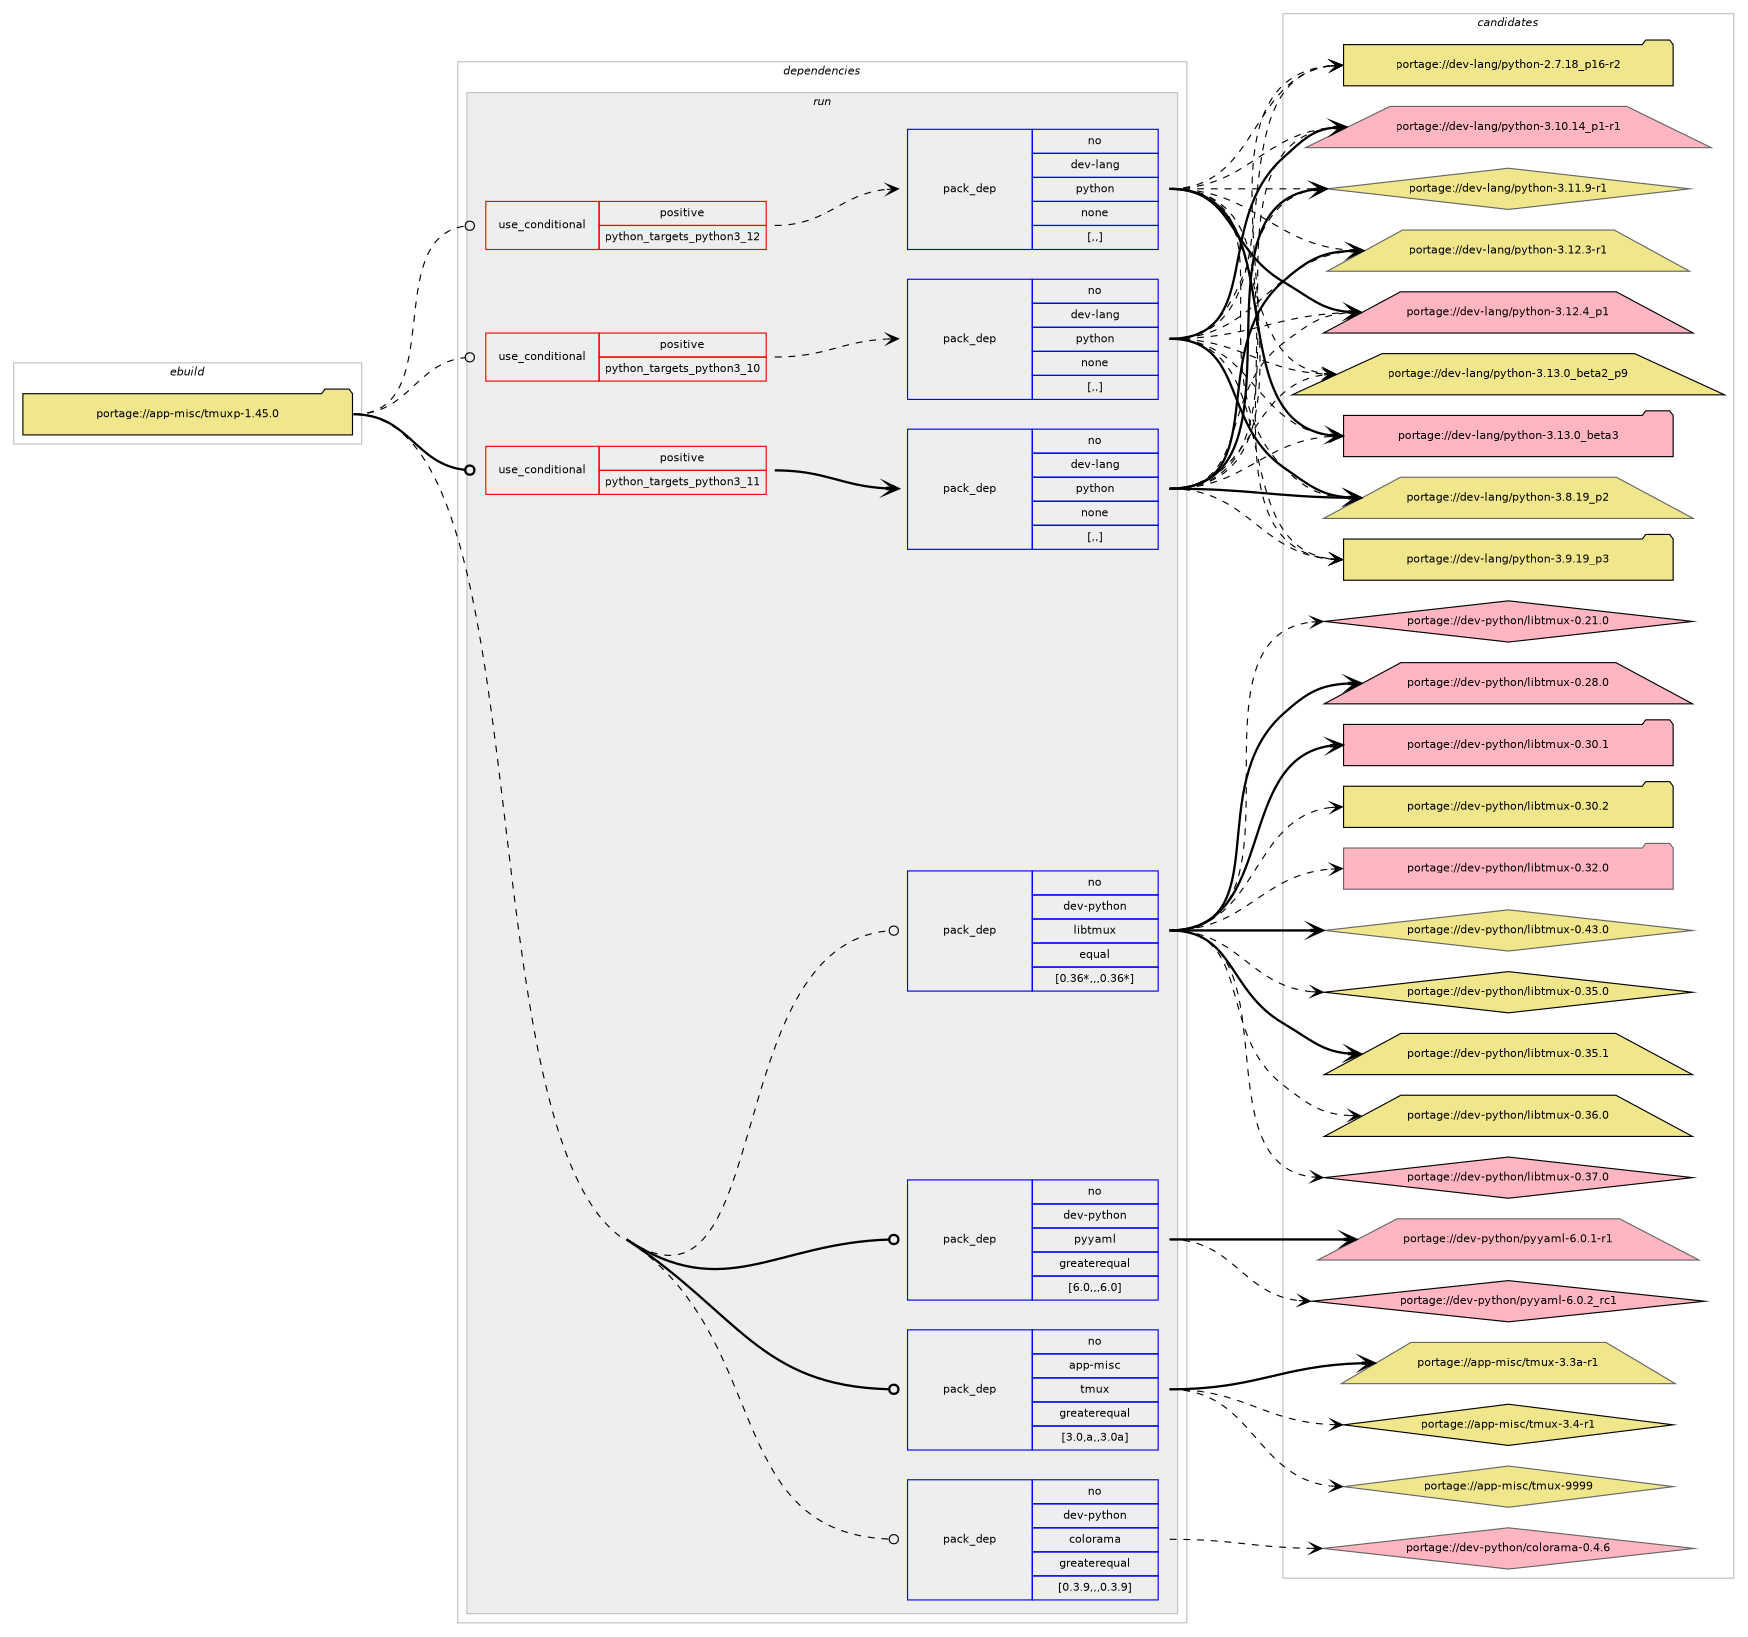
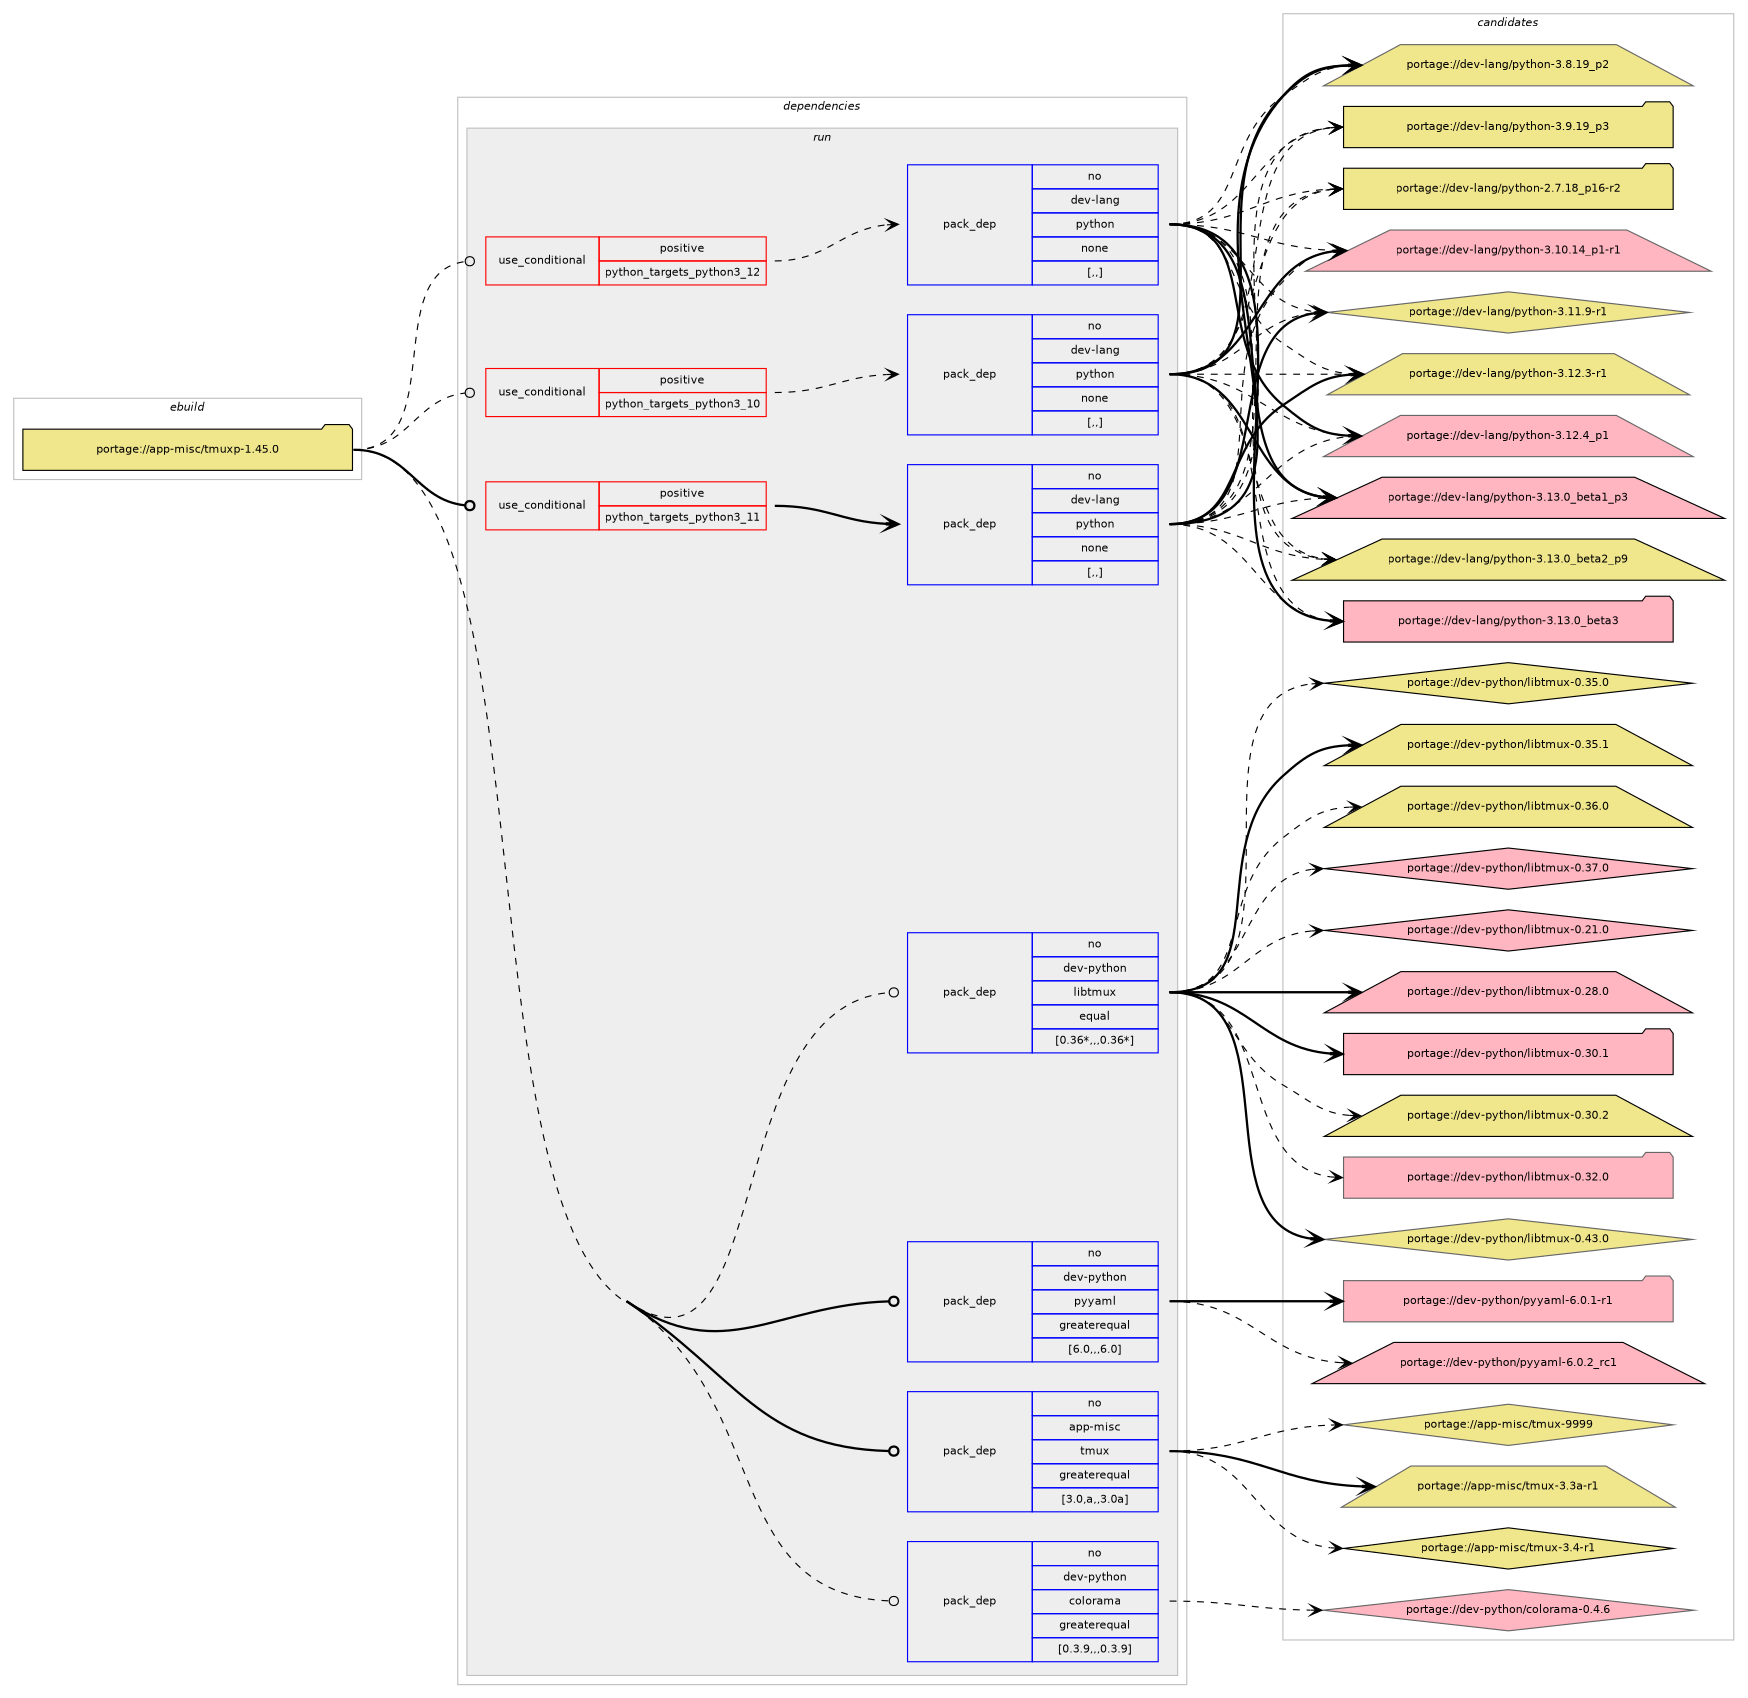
  digraph {
    compound=true
    concentrate=true
    fontname=Helvetica
    fontsize=10
    newrank=true
    rankdir=LR
    ranksep=1.5
    node [color=black fillcolor=khaki fontname=Helvetica fontsize=10 shape=trapezium style=filled]
    edge [arrowhead=vee headport=w style=dashed tailport=e weight=100]
    n1 [label="portage://app-misc/tmuxp-1.45.0" shape=folder width=4]
    n2 [color=blue label=<<TABLE BORDER="0" CELLBORDER="1" CELLSPACING="0" CELLPADDING="4" WIDTH="220"><TR><TD ROWSPAN="6" CELLPADDING="30">pack_dep</TD></TR><TR><TD WIDTH="110">no</TD></TR><TR><TD>dev-lang</TD></TR><TR><TD>python</TD></TR><TR><TD>none</TD></TR><TR><TD>[,,]</TD></TR></TABLE>> shape=none fillcolor="" style=""]
    n3 [color=red label=<<TABLE BORDER="0" CELLBORDER="1" CELLSPACING="0" CELLPADDING="4"><TR><TD ROWSPAN="3" CELLPADDING="10">use_conditional</TD></TR><TR><TD>positive</TD></TR><TR><TD>python_targets_python3_10</TD></TR></TABLE>> shape=none fillcolor="" style=""]
    n4 [color=blue label=<<TABLE BORDER="0" CELLBORDER="1" CELLSPACING="0" CELLPADDING="4" WIDTH="220"><TR><TD ROWSPAN="6" CELLPADDING="30">pack_dep</TD></TR><TR><TD WIDTH="110">no</TD></TR><TR><TD>dev-lang</TD></TR><TR><TD>python</TD></TR><TR><TD>none</TD></TR><TR><TD>[,,]</TD></TR></TABLE>> shape=none fillcolor="" style=""]
    n5 [color=red label=<<TABLE BORDER="0" CELLBORDER="1" CELLSPACING="0" CELLPADDING="4"><TR><TD ROWSPAN="3" CELLPADDING="10">use_conditional</TD></TR><TR><TD>positive</TD></TR><TR><TD>python_targets_python3_11</TD></TR></TABLE>> shape=none fillcolor="" style=""]
    n6 [color=blue label=<<TABLE BORDER="0" CELLBORDER="1" CELLSPACING="0" CELLPADDING="4" WIDTH="220"><TR><TD ROWSPAN="6" CELLPADDING="30">pack_dep</TD></TR><TR><TD WIDTH="110">no</TD></TR><TR><TD>dev-lang</TD></TR><TR><TD>python</TD></TR><TR><TD>none</TD></TR><TR><TD>[,,]</TD></TR></TABLE>> shape=none fillcolor="" style=""]
    n7 [color=red label=<<TABLE BORDER="0" CELLBORDER="1" CELLSPACING="0" CELLPADDING="4"><TR><TD ROWSPAN="3" CELLPADDING="10">use_conditional</TD></TR><TR><TD>positive</TD></TR><TR><TD>python_targets_python3_12</TD></TR></TABLE>> shape=none fillcolor="" style=""]
    n8 [color=blue label=<<TABLE BORDER="0" CELLBORDER="1" CELLSPACING="0" CELLPADDING="4" WIDTH="220"><TR><TD ROWSPAN="6" CELLPADDING="30">pack_dep</TD></TR><TR><TD WIDTH="110">no</TD></TR><TR><TD>app-misc</TD></TR><TR><TD>tmux</TD></TR><TR><TD>greaterequal</TD></TR><TR><TD>[3.0,a,,3.0a]</TD></TR></TABLE>> shape=none fillcolor="" style=""]
    n9 [color=blue label=<<TABLE BORDER="0" CELLBORDER="1" CELLSPACING="0" CELLPADDING="4" WIDTH="220"><TR><TD ROWSPAN="6" CELLPADDING="30">pack_dep</TD></TR><TR><TD WIDTH="110">no</TD></TR><TR><TD>dev-python</TD></TR><TR><TD>colorama</TD></TR><TR><TD>greaterequal</TD></TR><TR><TD>[0.3.9,,,0.3.9]</TD></TR></TABLE>> shape=none fillcolor="" style=""]
    n10 [color=blue label=<<TABLE BORDER="0" CELLBORDER="1" CELLSPACING="0" CELLPADDING="4" WIDTH="220"><TR><TD ROWSPAN="6" CELLPADDING="30">pack_dep</TD></TR><TR><TD WIDTH="110">no</TD></TR><TR><TD>dev-python</TD></TR><TR><TD>libtmux</TD></TR><TR><TD>equal</TD></TR><TR><TD>[0.36*,,,0.36*]</TD></TR></TABLE>> shape=none fillcolor="" style=""]
    n11 [color=blue label=<<TABLE BORDER="0" CELLBORDER="1" CELLSPACING="0" CELLPADDING="4" WIDTH="220"><TR><TD ROWSPAN="6" CELLPADDING="30">pack_dep</TD></TR><TR><TD WIDTH="110">no</TD></TR><TR><TD>dev-python</TD></TR><TR><TD>pyyaml</TD></TR><TR><TD>greaterequal</TD></TR><TR><TD>[6.0,,,6.0]</TD></TR></TABLE>> shape=none fillcolor="" style=""]
    n12 [label="portage://dev-lang/python-2.7.18_p16-r2" shape=folder width=4]
    n13 [color=gray40 fillcolor=lightpink label="portage://dev-lang/python-3.10.14_p1-r1" width=4]
    n14 [color=gray40 label="portage://dev-lang/python-3.11.9-r1" shape=diamond width=4]
    n15 [color=gray40 label="portage://dev-lang/python-3.12.3-r1" width=4]
-   n16 [fillcolor=lightpink label="portage://dev-lang/python-3.12.4_p1" width=4]
+   n16 [color=gray40 fillcolor=lightpink label="portage://dev-lang/python-3.12.4_p1" width=4]
+   n17 [fillcolor=lightpink label="portage://dev-lang/python-3.13.0_beta1_p3" width=4]
    n18 [label="portage://dev-lang/python-3.13.0_beta2_p9" width=4]
    n19 [fillcolor=lightpink label="portage://dev-lang/python-3.13.0_beta3" shape=folder width=4]
    n20 [color=gray40 label="portage://dev-lang/python-3.8.19_p2" width=4]
    n21 [label="portage://dev-lang/python-3.9.19_p3" shape=folder width=4]
    n22 [color=gray40 label="portage://app-misc/tmux-3.3a-r1" width=4]
    n23 [label="portage://app-misc/tmux-3.4-r1" shape=diamond width=4]
    n24 [color=gray40 label="portage://app-misc/tmux-9999" shape=diamond width=4]
    n25 [color=gray40 fillcolor=lightpink label="portage://dev-python/colorama-0.4.6" shape=diamond width=4]
    n26 [fillcolor=lightpink label="portage://dev-python/libtmux-0.21.0" shape=diamond width=4]
    n27 [fillcolor=lightpink label="portage://dev-python/libtmux-0.28.0" width=4]
    n28 [fillcolor=lightpink label="portage://dev-python/libtmux-0.30.1" shape=folder width=4]
-   n29 [label="portage://dev-python/libtmux-0.30.2" shape=folder width=4]
+   n29 [label="portage://dev-python/libtmux-0.30.2" width=4]
    n30 [color=gray40 fillcolor=lightpink label="portage://dev-python/libtmux-0.32.0" shape=folder width=4]
    n31 [color=gray40 label="portage://dev-python/libtmux-0.43.0" shape=diamond width=4]
    n32 [label="portage://dev-python/libtmux-0.35.0" shape=diamond width=4]
    n33 [label="portage://dev-python/libtmux-0.35.1" width=4]
    n34 [label="portage://dev-python/libtmux-0.36.0" width=4]
    n35 [fillcolor=lightpink label="portage://dev-python/libtmux-0.37.0" shape=diamond width=4]
-   n36 [color=gray40 fillcolor=lightpink label="portage://dev-python/pyyaml-6.0.1-r1" width=4]
-   n37 [fillcolor=lightpink label="portage://dev-python/pyyaml-6.0.2_rc1" shape=diamond width=4]
+   n36 [color=gray40 fillcolor=lightpink label="portage://dev-python/pyyaml-6.0.1-r1" shape=folder width=4]
+   n37 [fillcolor=lightpink label="portage://dev-python/pyyaml-6.0.2_rc1" width=4]
    subgraph cluster_1 {
      color=gray
      label=<<i>dependencies</i>>
      subgraph cluster_2 {
        color=gray
        fillcolor="#eeeeee"
        label=<<i>compile</i>>
        style=filled
      }
      subgraph cluster_3 {
        color=gray
        fillcolor="#eeeeee"
        label=<<i>compile and run</i>>
        style=filled
      }
      subgraph cluster_4 {
        color=gray
        fillcolor="#eeeeee"
        label=<<i>run</i>>
        style=filled
        subgraph sub_5 {
          color=gray
          fillcolor="#eeeeee"
          label=<<i>run</i>>
          style=filled
          n3
          subgraph sub_6 {
            color=gray
            fillcolor="#eeeeee"
            label=<<i>run</i>>
            style=filled
            n2
          }
        }
        subgraph sub_7 {
          color=gray
          fillcolor="#eeeeee"
          label=<<i>run</i>>
          style=filled
          n5
          subgraph sub_8 {
            color=gray
            fillcolor="#eeeeee"
            label=<<i>run</i>>
            style=filled
            n4
          }
        }
        subgraph sub_9 {
          color=gray
          fillcolor="#eeeeee"
          label=<<i>run</i>>
          style=filled
          n7
          subgraph sub_10 {
            color=gray
            fillcolor="#eeeeee"
            label=<<i>run</i>>
            style=filled
            n6
          }
        }
        subgraph sub_11 {
          color=gray
          fillcolor="#eeeeee"
          label=<<i>run</i>>
          style=filled
          n8
        }
        subgraph sub_12 {
          color=gray
          fillcolor="#eeeeee"
          label=<<i>run</i>>
          style=filled
          n9
        }
        subgraph sub_13 {
          color=gray
          fillcolor="#eeeeee"
          label=<<i>run</i>>
          style=filled
          n10
        }
        subgraph sub_14 {
          color=gray
          fillcolor="#eeeeee"
          label=<<i>run</i>>
          style=filled
          n11
        }
      }
    }
    subgraph cluster_15 {
      color=gray
      label=<<i>ebuild</i>>
      rank=same
      n1
    }
    subgraph cluster_16 {
      color=gray
      label=<<i>candidates</i>>
      rank=same
      subgraph sub_17 {
        color=black
        label=<<i>candidates</i>>
        nodesep=1
        rank=same
        n12
        n13
        n14
        n15
        n16
+       n17
        n18
        n19
        n20
        n21
      }
      subgraph sub_18 {
        color=black
        label=<<i>candidates</i>>
        nodesep=1
        rank=same
        n12
        n13
        n14
        n15
        n16
+       n17
        n18
        n19
        n20
        n21
      }
      subgraph sub_19 {
        color=black
        label=<<i>candidates</i>>
        nodesep=1
        rank=same
        n12
        n13
        n14
        n15
        n16
+       n17
        n18
        n19
        n20
        n21
      }
      subgraph sub_20 {
        color=black
        label=<<i>candidates</i>>
        nodesep=1
        rank=same
        n22
        n23
        n24
      }
      subgraph sub_21 {
        color=black
        label=<<i>candidates</i>>
        nodesep=1
        rank=same
        n25
      }
      subgraph sub_22 {
        color=black
        label=<<i>candidates</i>>
        nodesep=1
        rank=same
        n26
        n27
        n28
        n29
        n30
        n31
        n32
        n33
        n34
        n35
      }
      subgraph sub_23 {
        color=black
        label=<<i>candidates</i>>
        nodesep=1
        rank=same
        n36
        n37
      }
    }
    n1 -> n3 [arrowhead=odot weight=20]
    n1 -> n5 [arrowhead=odot style=bold weight=20]
    n1 -> n7 [arrowhead=odot weight=20]
    n1 -> n8 [arrowhead=odot style=bold weight=20]
    n1 -> n9 [arrowhead=odot weight=20]
    n1 -> n10 [arrowhead=odot weight=20]
    n1 -> n11 [arrowhead=odot style=bold weight=20]
    n2 -> n12
    n2 -> n13 [style=bold]
    n2 -> n14
    n2 -> n15
    n2 -> n16
+   n2 -> n17 [style=bold]
    n2 -> n18
    n2 -> n19
    n2 -> n20 [style=bold]
    n2 -> n21
    n3 -> n2 [weight=20]
    n4 -> n12
    n4 -> n13
    n4 -> n14 [style=bold]
    n4 -> n15 [style=bold]
    n4 -> n16
+   n4 -> n17
    n4 -> n18
    n4 -> n19
    n4 -> n20 [style=bold]
    n4 -> n21
    n5 -> n4 [style=bold weight=20]
    n6 -> n12
    n6 -> n13
    n6 -> n14
    n6 -> n15
    n6 -> n16 [style=bold]
+   n6 -> n17 [style=bold]
    n6 -> n18
    n6 -> n19 [style=bold]
    n6 -> n20
    n6 -> n21
    n7 -> n6 [weight=20]
    n8 -> n22 [style=bold]
    n8 -> n23
    n8 -> n24
    n9 -> n25
    n10 -> n26
    n10 -> n27 [style=bold]
    n10 -> n28 [style=bold]
    n10 -> n29
    n10 -> n30
    n10 -> n31 [style=bold]
    n10 -> n32
    n10 -> n33 [style=bold]
    n10 -> n34
    n10 -> n35
    n11 -> n36 [style=bold]
    n11 -> n37
  }
